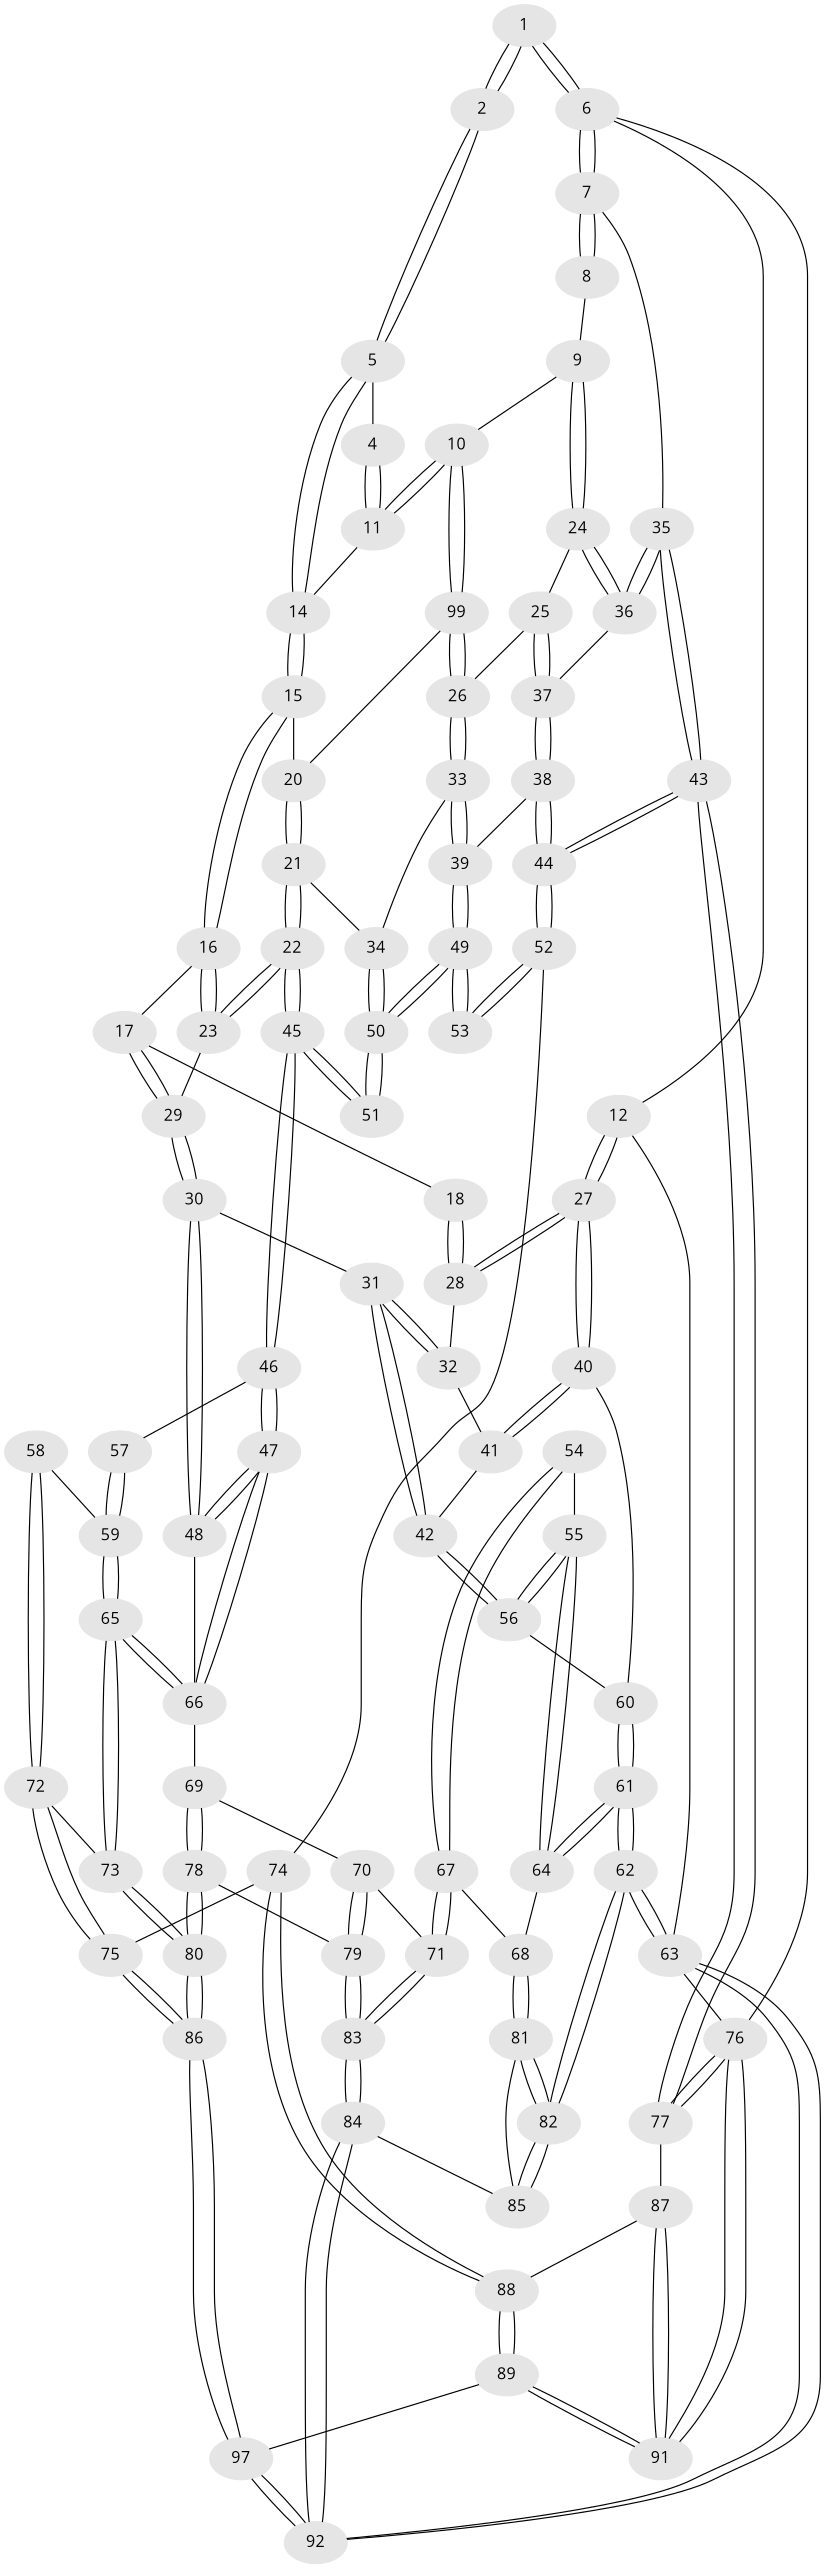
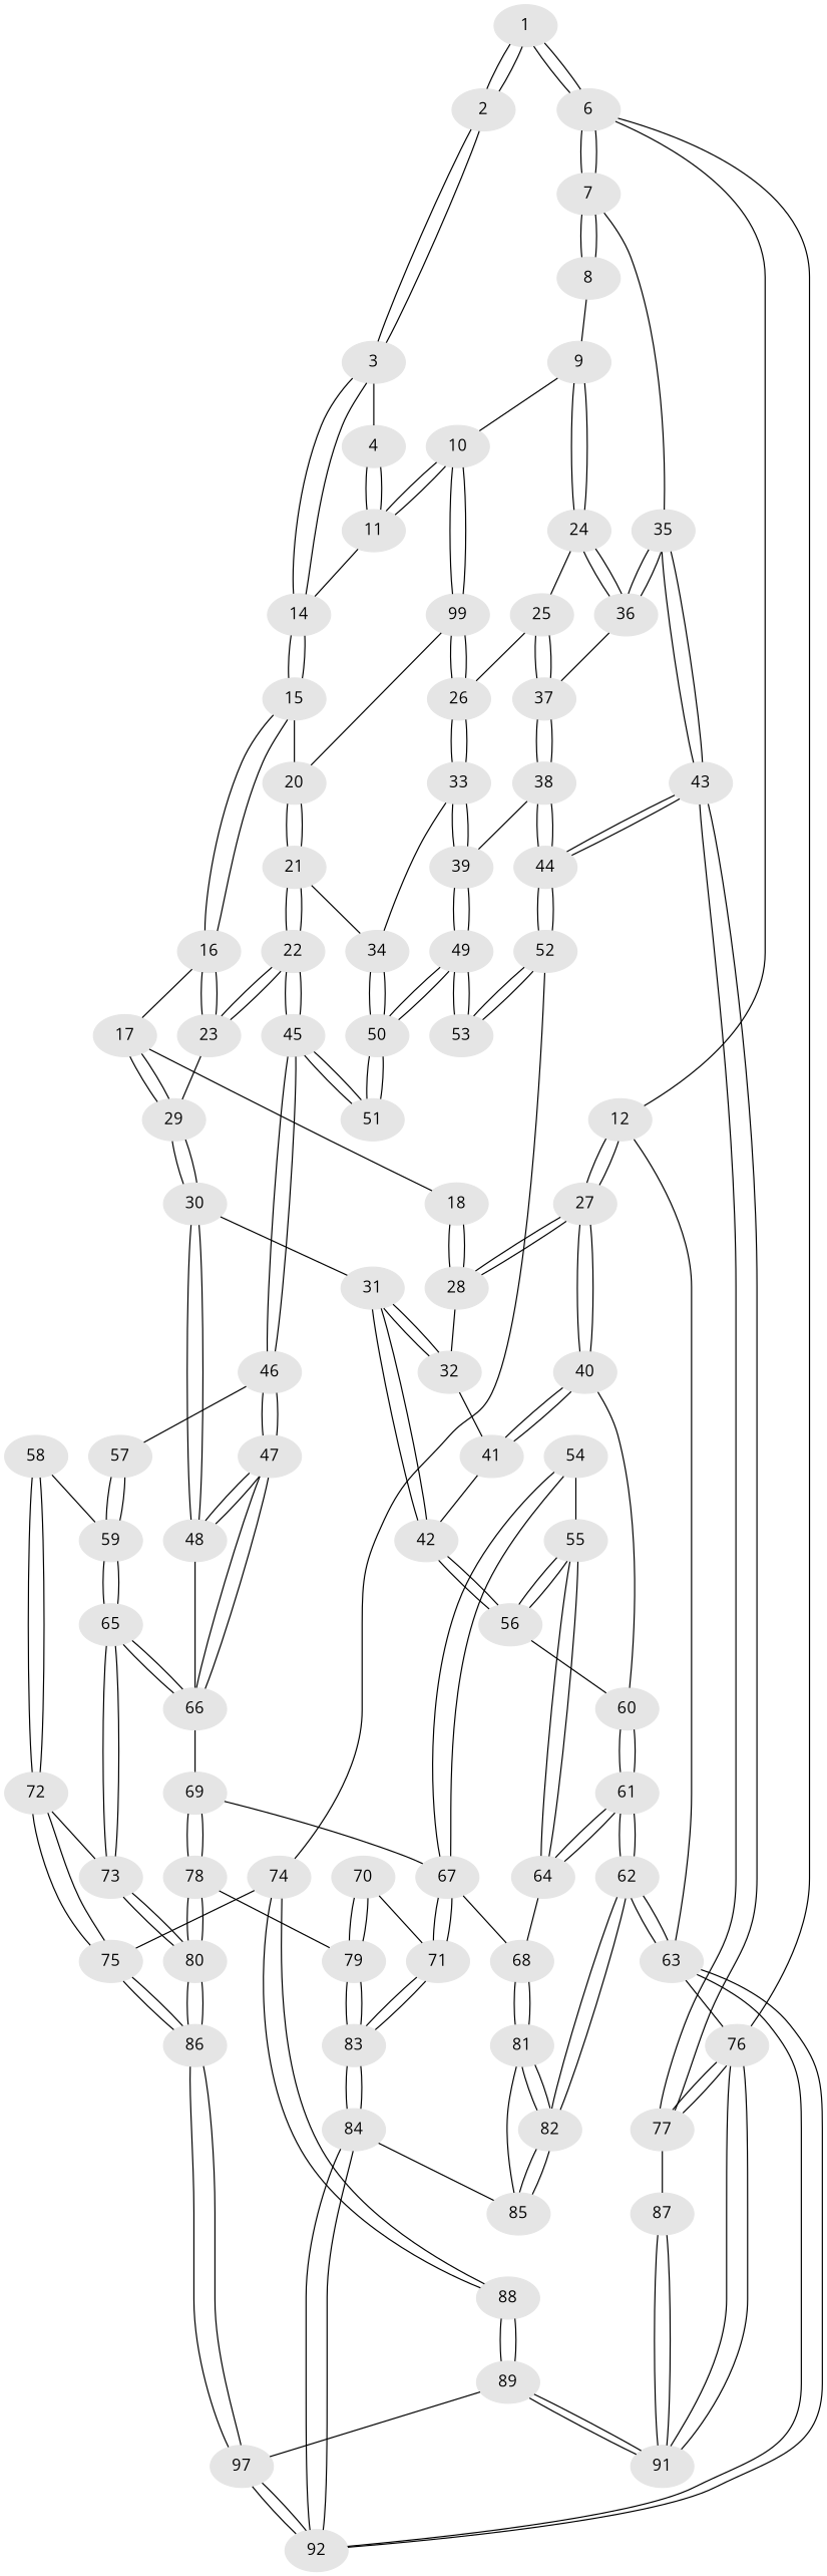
  graph {
    fontname="Open Sans"
    node [color=gray90 fontname="Open Sans" style=filled]
    edge [fontname="Open Sans"]
    1
    2
    6
-   3 [label=5]
+   3
    7
    12
    76
    4
    14
    11
    15
    8
    9
    35
    27
    63
    77
    91
    36
    43
    10
    24
    n23 [label=99]
    25
    20
    26
    28
    40
    92
    18
    16
    17
    23
    21
    29
    30
    32
    33
    22
    34
    45
    50
    46
    51
    37
    38
    39
    41
    60
    31
    48
    42
    66
    56
    49
    44
    52
    53
    61
    87
    74
    47
    57
    59
    69
    54
    55
    67
    75
    88
    58
    72
    64
    68
    71
    65
    73
    62
    82
    85
    81
    80
    70
    78
    83
    79
    84
    86
    89
    n90 [label=97]
    1 -- 2
    1 -- 2
    1 -- 6
    1 -- 6
    2 -- 3
    2 -- 3
    6 -- 7
    6 -- 7
    6 -- 12
    6 -- 76
    3 -- 4
    3 -- 14
    3 -- 14
    7 -- 8
    7 -- 8
    7 -- 35
    12 -- 27
    12 -- 27
    12 -- 63
    76 -- 77
    76 -- 77
    76 -- 91
    76 -- 91
    4 -- 11
    4 -- 11
    14 -- 15
    14 -- 15
    11 -- 14
    15 -- 20
    15 -- 16
    15 -- 16
    8 -- 9
    9 -- 10
    9 -- 24
    9 -- 24
    35 -- 36
    35 -- 36
    35 -- 43
    35 -- 43
    27 -- 28
    27 -- 28
    27 -- 40
    27 -- 40
    63 -- 76
    63 -- 92
    63 -- 92
    77 -- 87
    36 -- 37
    43 -- 77
    43 -- 77
    43 -- 44
    43 -- 44
    10 -- 11
    10 -- 11
    10 -- n23
    10 -- n23
    24 -- 36
    24 -- 36
    24 -- 25
    n23 -- 20
    n23 -- 26
    n23 -- 26
    25 -- 26
    25 -- 37
    25 -- 37
    20 -- 21
    20 -- 21
    26 -- 33
    26 -- 33
    28 -- 32
    40 -- 41
    40 -- 41
    40 -- 60
    18 -- 28
    18 -- 28
    16 -- 17
    16 -- 23
    16 -- 23
    17 -- 18
    17 -- 29
    17 -- 29
    23 -- 29
    21 -- 22
    21 -- 22
    21 -- 34
    29 -- 30
    29 -- 30
    30 -- 31
    30 -- 48
    30 -- 48
    32 -- 41
    33 -- 34
    33 -- 39
    33 -- 39
    22 -- 23
    22 -- 23
    22 -- 45
    22 -- 45
    34 -- 50
    34 -- 50
    45 -- 46
    45 -- 46
    45 -- 51
    45 -- 51
    50 -- 51
    50 -- 51
    46 -- 47
    46 -- 47
    46 -- 57
    37 -- 38
    37 -- 38
    38 -- 39
    38 -- 44
    38 -- 44
    39 -- 49
    39 -- 49
    41 -- 42
    60 -- 61
    60 -- 61
    31 -- 32
    31 -- 32
    31 -- 42
    31 -- 42
    48 -- 66
    42 -- 56
    42 -- 56
    66 -- 69
    56 -- 60
    49 -- 50
    49 -- 50
    49 -- 53
    49 -- 53
    44 -- 52
    44 -- 52
    52 -- 53
    52 -- 53
    52 -- 74
    61 -- 64
    61 -- 64
    61 -- 62
    61 -- 62
    87 -- 91
    87 -- 91
-   87 -- 88
    74 -- 75
    74 -- 88
    74 -- 88
    47 -- 48
    47 -- 48
    47 -- 66
    47 -- 66
    57 -- 59
    57 -- 59
    59 -- 65
    59 -- 65
-   69 -- 70
+   69 -- 67
    69 -- 78
    69 -- 78
    54 -- 55
    54 -- 67
    54 -- 67
    55 -- 56
    55 -- 56
    55 -- 64
    55 -- 64
    67 -- 68
    67 -- 71
    67 -- 71
    75 -- 86
    75 -- 86
    88 -- 89
    88 -- 89
    58 -- 59
    58 -- 72
    58 -- 72
    72 -- 75
    72 -- 75
    72 -- 73
    64 -- 68
    68 -- 81
    68 -- 81
    71 -- 83
    71 -- 83
    65 -- 66
    65 -- 66
    65 -- 73
    65 -- 73
    73 -- 80
    73 -- 80
    62 -- 63
    62 -- 63
    62 -- 82
    62 -- 82
    82 -- 85
    82 -- 85
    81 -- 82
    81 -- 82
    81 -- 85
    80 -- 86
    80 -- 86
    70 -- 71
    70 -- 79
    70 -- 79
    78 -- 80
    78 -- 80
    78 -- 79
    83 -- 84
    83 -- 84
    79 -- 83
    79 -- 83
    84 -- 92
    84 -- 92
    84 -- 85
    86 -- n90
    86 -- n90
    89 -- 91
    89 -- 91
    89 -- n90
    n90 -- 92
    n90 -- 92
  }
